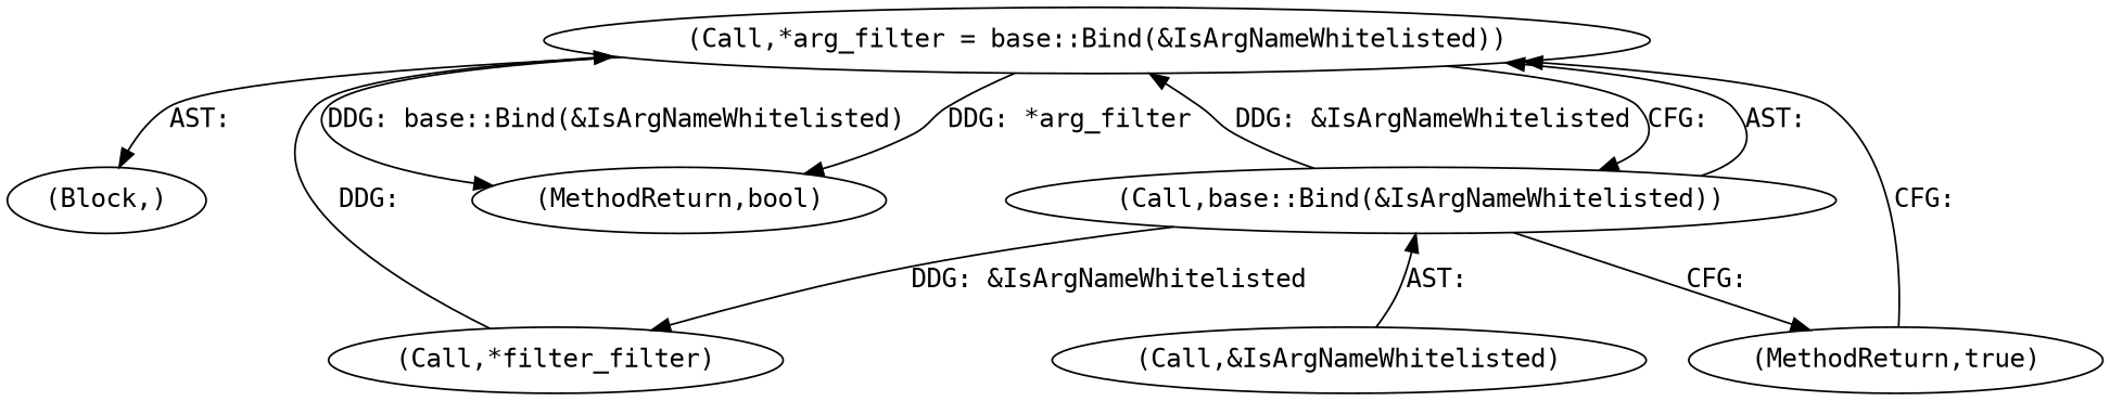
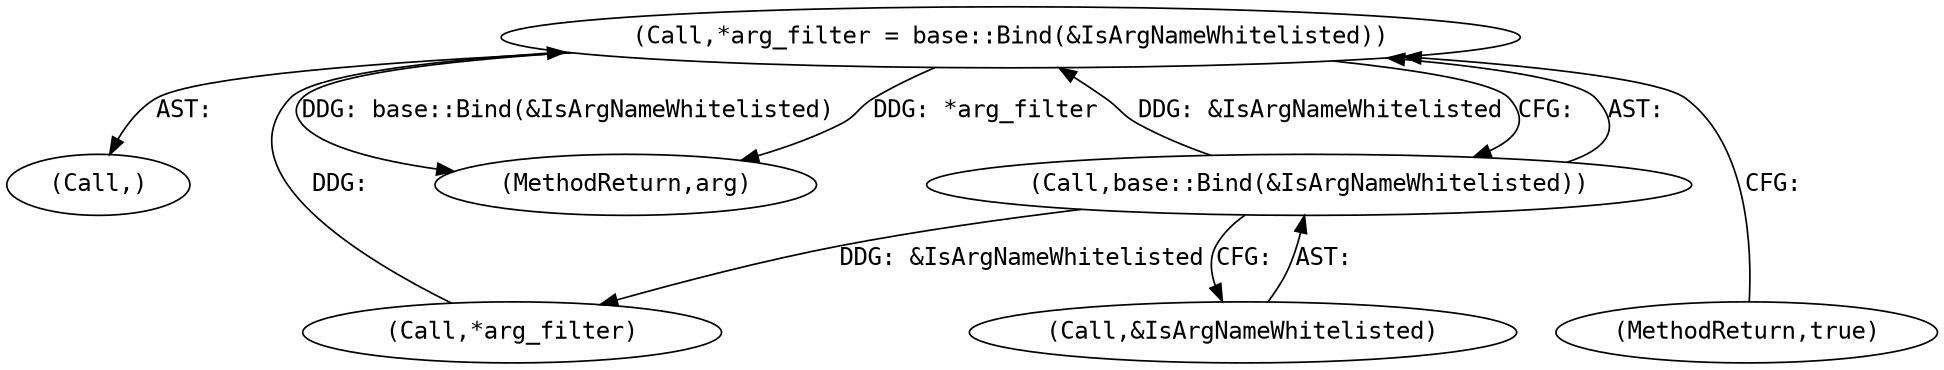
  digraph {
    fontname="DejaVu Sans Mono"
    node [fontname="DejaVu Sans Mono"]
    edge [fontname="DejaVu Sans Mono"]
    n1 [label="(Call,*arg_filter = base::Bind(&IsArgNameWhitelisted))"]
    n2 [label="(Call,base::Bind(&IsArgNameWhitelisted))"]
-   n3 [label="(Block,)"]
-   n4 [label="(MethodReturn,bool)"]
+   n3 [label="(Call,)"]
+   n4 [label="(MethodReturn,arg)"]
    n5 [label="(Call,&IsArgNameWhitelisted)"]
-   n6 [label="(Call,*filter_filter)"]
+   n6 [label="(Call,*arg_filter)"]
    n7 [label="(MethodReturn,true)"]
    n1 -> n2 [label="CFG: "]
    n1 -> n3 [label="AST: "]
    n1 -> n4 [label="DDG: *arg_filter"]
    n1 -> n4 [label="DDG: base::Bind(&IsArgNameWhitelisted)"]
    n2 -> n1 [label="AST: "]
    n2 -> n1 [label="DDG: &IsArgNameWhitelisted"]
-   n2 -> n7 [label="CFG: "]
+   n2 -> n5 [label="CFG: "]
    n2 -> n6 [label="DDG: &IsArgNameWhitelisted"]
    n5 -> n2 [label="AST: "]
    n6 -> n1 [label="DDG: "]
    n7 -> n1 [label="CFG: "]
  }
